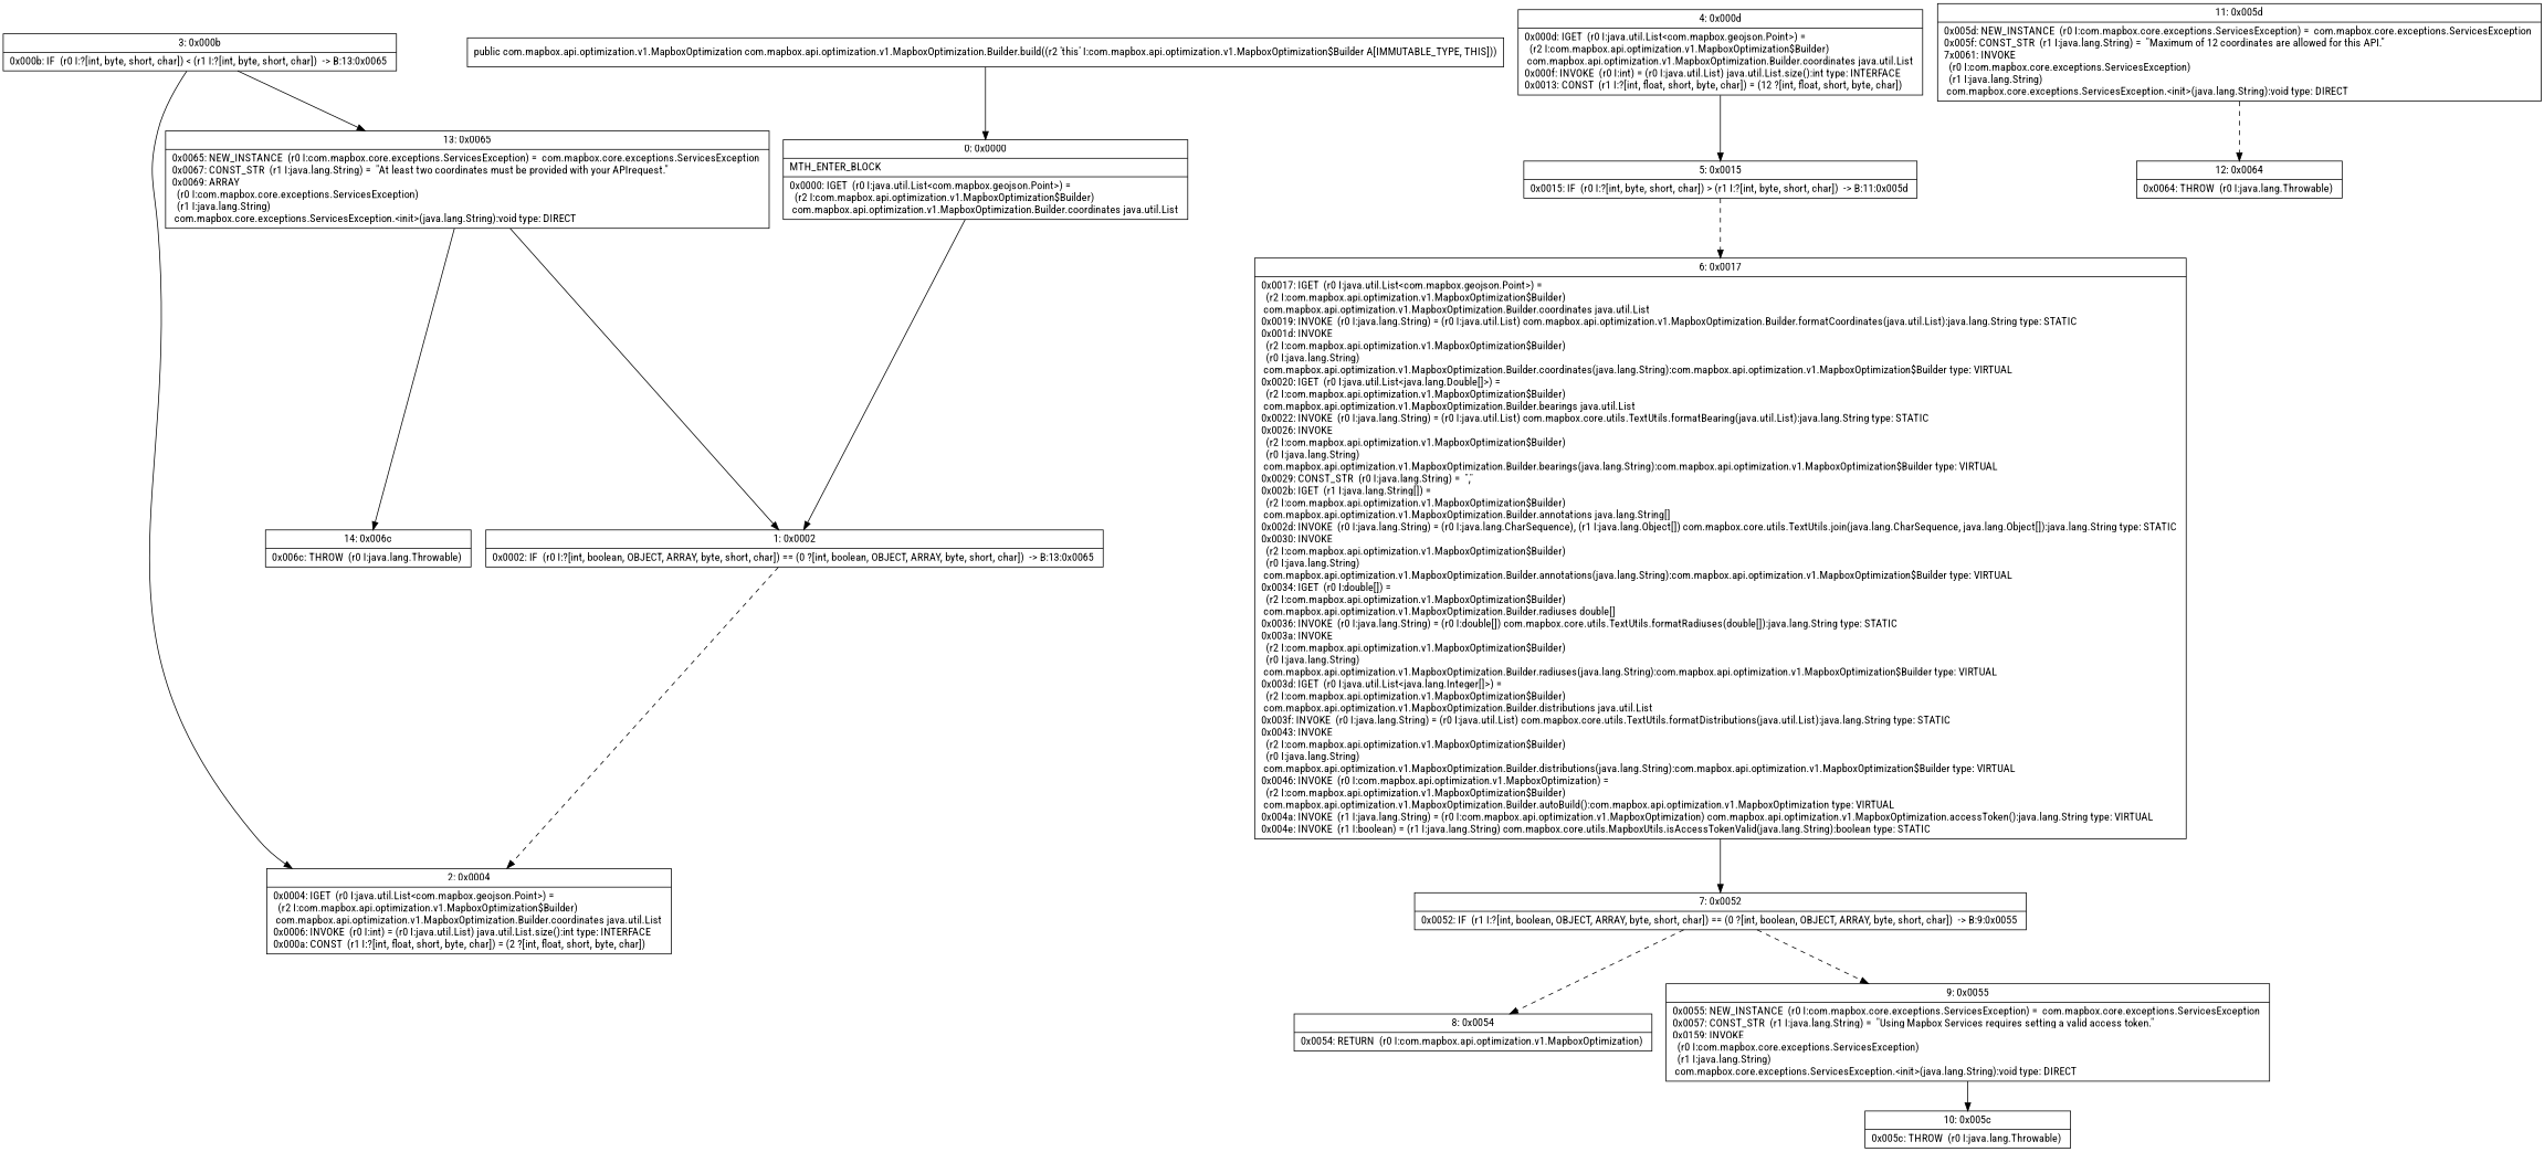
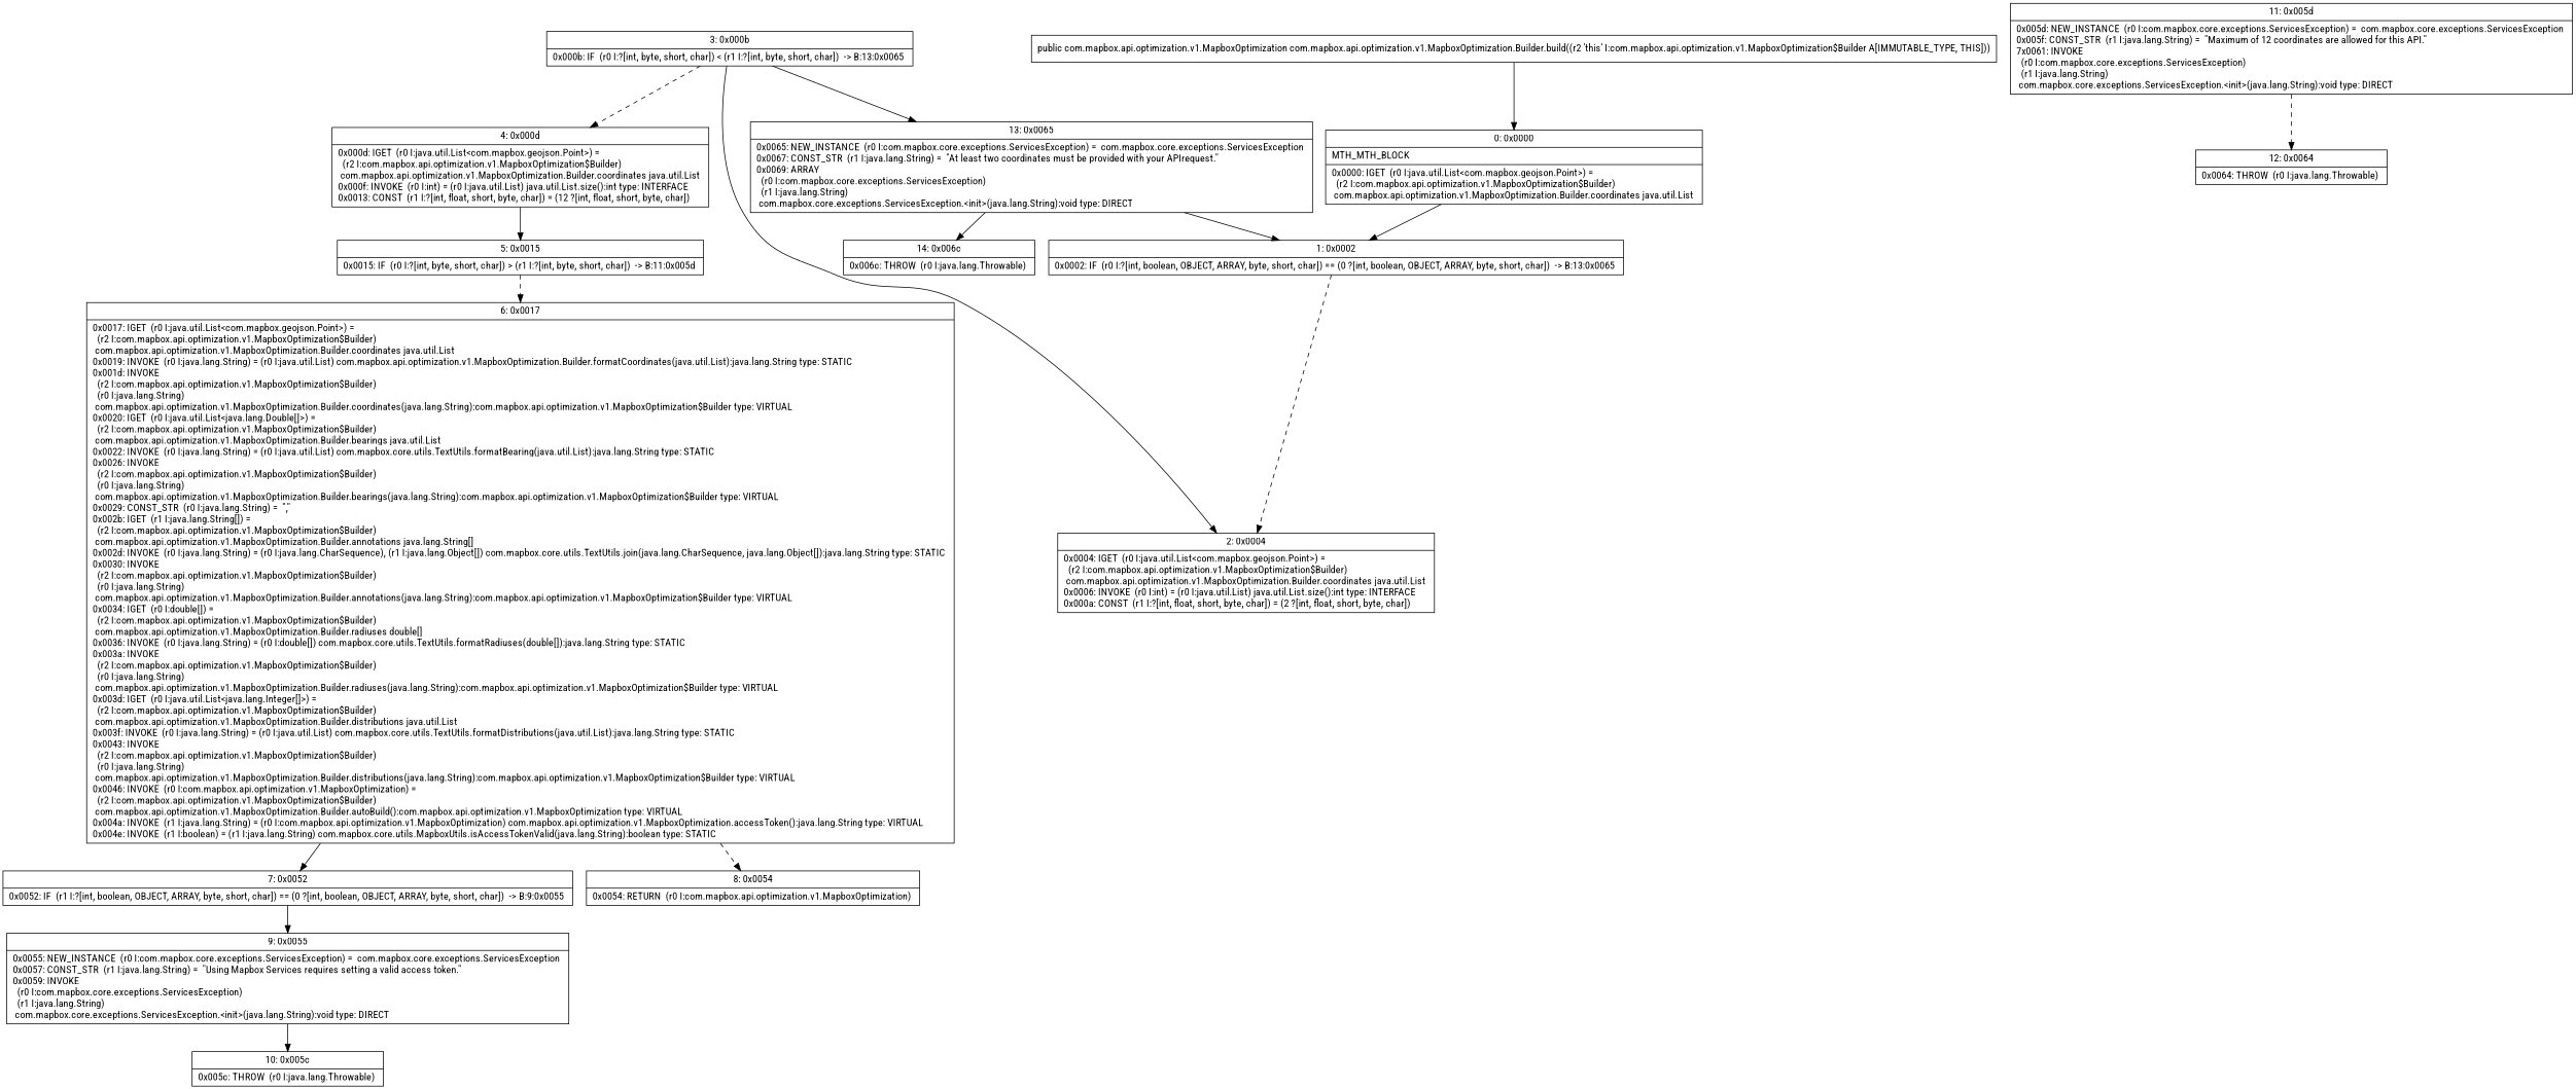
  digraph {
    fontname="Roboto Condensed"
    node [fontname="Roboto Condensed" shape=record]
    edge [fontname="Roboto Condensed"]
-   n1 [label="{0\:\ 0x0000|MTH_ENTER_BLOCK\l|0x0000: IGET  (r0 I:java.util.List\<com.mapbox.geojson.Point\>) = \l  (r2 I:com.mapbox.api.optimization.v1.MapboxOptimization$Builder)\l com.mapbox.api.optimization.v1.MapboxOptimization.Builder.coordinates java.util.List \l}"]
+   n1 [label="{0\:\ 0x0000|MTH_MTH_BLOCK\l|0x0000: IGET  (r0 I:java.util.List\<com.mapbox.geojson.Point\>) = \l  (r2 I:com.mapbox.api.optimization.v1.MapboxOptimization$Builder)\l com.mapbox.api.optimization.v1.MapboxOptimization.Builder.coordinates java.util.List \l}"]
    n2 [label="{1\:\ 0x0002|0x0002: IF  (r0 I:?[int, boolean, OBJECT, ARRAY, byte, short, char]) == (0 ?[int, boolean, OBJECT, ARRAY, byte, short, char])  \-\> B:13:0x0065 \l}"]
    n3 [label="{2\:\ 0x0004|0x0004: IGET  (r0 I:java.util.List\<com.mapbox.geojson.Point\>) = \l  (r2 I:com.mapbox.api.optimization.v1.MapboxOptimization$Builder)\l com.mapbox.api.optimization.v1.MapboxOptimization.Builder.coordinates java.util.List \l0x0006: INVOKE  (r0 I:int) = (r0 I:java.util.List) java.util.List.size():int type: INTERFACE \l0x000a: CONST  (r1 I:?[int, float, short, byte, char]) = (2 ?[int, float, short, byte, char]) \l}"]
    n4 [label="{13\:\ 0x0065|0x0065: NEW_INSTANCE  (r0 I:com.mapbox.core.exceptions.ServicesException) =  com.mapbox.core.exceptions.ServicesException \l0x0067: CONST_STR  (r1 I:java.lang.String) =  \"At least two coordinates must be provided with your APIrequest.\" \l0x0069: ARRAY  \l  (r0 I:com.mapbox.core.exceptions.ServicesException)\l  (r1 I:java.lang.String)\l com.mapbox.core.exceptions.ServicesException.\<init\>(java.lang.String):void type: DIRECT \l}"]
    n5 [label="{14\:\ 0x006c|0x006c: THROW  (r0 I:java.lang.Throwable) \l}"]
    n6 [label="{3\:\ 0x000b|0x000b: IF  (r0 I:?[int, byte, short, char]) \< (r1 I:?[int, byte, short, char])  \-\> B:13:0x0065 \l}"]
    n7 [label="{4\:\ 0x000d|0x000d: IGET  (r0 I:java.util.List\<com.mapbox.geojson.Point\>) = \l  (r2 I:com.mapbox.api.optimization.v1.MapboxOptimization$Builder)\l com.mapbox.api.optimization.v1.MapboxOptimization.Builder.coordinates java.util.List \l0x000f: INVOKE  (r0 I:int) = (r0 I:java.util.List) java.util.List.size():int type: INTERFACE \l0x0013: CONST  (r1 I:?[int, float, short, byte, char]) = (12 ?[int, float, short, byte, char]) \l}"]
    n8 [label="{5\:\ 0x0015|0x0015: IF  (r0 I:?[int, byte, short, char]) \> (r1 I:?[int, byte, short, char])  \-\> B:11:0x005d \l}"]
    n9 [label="{6\:\ 0x0017|0x0017: IGET  (r0 I:java.util.List\<com.mapbox.geojson.Point\>) = \l  (r2 I:com.mapbox.api.optimization.v1.MapboxOptimization$Builder)\l com.mapbox.api.optimization.v1.MapboxOptimization.Builder.coordinates java.util.List \l0x0019: INVOKE  (r0 I:java.lang.String) = (r0 I:java.util.List) com.mapbox.api.optimization.v1.MapboxOptimization.Builder.formatCoordinates(java.util.List):java.lang.String type: STATIC \l0x001d: INVOKE  \l  (r2 I:com.mapbox.api.optimization.v1.MapboxOptimization$Builder)\l  (r0 I:java.lang.String)\l com.mapbox.api.optimization.v1.MapboxOptimization.Builder.coordinates(java.lang.String):com.mapbox.api.optimization.v1.MapboxOptimization$Builder type: VIRTUAL \l0x0020: IGET  (r0 I:java.util.List\<java.lang.Double[]\>) = \l  (r2 I:com.mapbox.api.optimization.v1.MapboxOptimization$Builder)\l com.mapbox.api.optimization.v1.MapboxOptimization.Builder.bearings java.util.List \l0x0022: INVOKE  (r0 I:java.lang.String) = (r0 I:java.util.List) com.mapbox.core.utils.TextUtils.formatBearing(java.util.List):java.lang.String type: STATIC \l0x0026: INVOKE  \l  (r2 I:com.mapbox.api.optimization.v1.MapboxOptimization$Builder)\l  (r0 I:java.lang.String)\l com.mapbox.api.optimization.v1.MapboxOptimization.Builder.bearings(java.lang.String):com.mapbox.api.optimization.v1.MapboxOptimization$Builder type: VIRTUAL \l0x0029: CONST_STR  (r0 I:java.lang.String) =  \",\" \l0x002b: IGET  (r1 I:java.lang.String[]) = \l  (r2 I:com.mapbox.api.optimization.v1.MapboxOptimization$Builder)\l com.mapbox.api.optimization.v1.MapboxOptimization.Builder.annotations java.lang.String[] \l0x002d: INVOKE  (r0 I:java.lang.String) = (r0 I:java.lang.CharSequence), (r1 I:java.lang.Object[]) com.mapbox.core.utils.TextUtils.join(java.lang.CharSequence, java.lang.Object[]):java.lang.String type: STATIC \l0x0030: INVOKE  \l  (r2 I:com.mapbox.api.optimization.v1.MapboxOptimization$Builder)\l  (r0 I:java.lang.String)\l com.mapbox.api.optimization.v1.MapboxOptimization.Builder.annotations(java.lang.String):com.mapbox.api.optimization.v1.MapboxOptimization$Builder type: VIRTUAL \l0x0034: IGET  (r0 I:double[]) = \l  (r2 I:com.mapbox.api.optimization.v1.MapboxOptimization$Builder)\l com.mapbox.api.optimization.v1.MapboxOptimization.Builder.radiuses double[] \l0x0036: INVOKE  (r0 I:java.lang.String) = (r0 I:double[]) com.mapbox.core.utils.TextUtils.formatRadiuses(double[]):java.lang.String type: STATIC \l0x003a: INVOKE  \l  (r2 I:com.mapbox.api.optimization.v1.MapboxOptimization$Builder)\l  (r0 I:java.lang.String)\l com.mapbox.api.optimization.v1.MapboxOptimization.Builder.radiuses(java.lang.String):com.mapbox.api.optimization.v1.MapboxOptimization$Builder type: VIRTUAL \l0x003d: IGET  (r0 I:java.util.List\<java.lang.Integer[]\>) = \l  (r2 I:com.mapbox.api.optimization.v1.MapboxOptimization$Builder)\l com.mapbox.api.optimization.v1.MapboxOptimization.Builder.distributions java.util.List \l0x003f: INVOKE  (r0 I:java.lang.String) = (r0 I:java.util.List) com.mapbox.core.utils.TextUtils.formatDistributions(java.util.List):java.lang.String type: STATIC \l0x0043: INVOKE  \l  (r2 I:com.mapbox.api.optimization.v1.MapboxOptimization$Builder)\l  (r0 I:java.lang.String)\l com.mapbox.api.optimization.v1.MapboxOptimization.Builder.distributions(java.lang.String):com.mapbox.api.optimization.v1.MapboxOptimization$Builder type: VIRTUAL \l0x0046: INVOKE  (r0 I:com.mapbox.api.optimization.v1.MapboxOptimization) = \l  (r2 I:com.mapbox.api.optimization.v1.MapboxOptimization$Builder)\l com.mapbox.api.optimization.v1.MapboxOptimization.Builder.autoBuild():com.mapbox.api.optimization.v1.MapboxOptimization type: VIRTUAL \l0x004a: INVOKE  (r1 I:java.lang.String) = (r0 I:com.mapbox.api.optimization.v1.MapboxOptimization) com.mapbox.api.optimization.v1.MapboxOptimization.accessToken():java.lang.String type: VIRTUAL \l0x004e: INVOKE  (r1 I:boolean) = (r1 I:java.lang.String) com.mapbox.core.utils.MapboxUtils.isAccessTokenValid(java.lang.String):boolean type: STATIC \l}"]
    n10 [label="{7\:\ 0x0052|0x0052: IF  (r1 I:?[int, boolean, OBJECT, ARRAY, byte, short, char]) == (0 ?[int, boolean, OBJECT, ARRAY, byte, short, char])  \-\> B:9:0x0055 \l}"]
    n11 [label="{11\:\ 0x005d|0x005d: NEW_INSTANCE  (r0 I:com.mapbox.core.exceptions.ServicesException) =  com.mapbox.core.exceptions.ServicesException \l0x005f: CONST_STR  (r1 I:java.lang.String) =  \"Maximum of 12 coordinates are allowed for this API.\" \l7x0061: INVOKE  \l  (r0 I:com.mapbox.core.exceptions.ServicesException)\l  (r1 I:java.lang.String)\l com.mapbox.core.exceptions.ServicesException.\<init\>(java.lang.String):void type: DIRECT \l}"]
    n12 [label="{12\:\ 0x0064|0x0064: THROW  (r0 I:java.lang.Throwable) \l}"]
    n13 [label="{8\:\ 0x0054|0x0054: RETURN  (r0 I:com.mapbox.api.optimization.v1.MapboxOptimization) \l}"]
-   n14 [label="{9\:\ 0x0055|0x0055: NEW_INSTANCE  (r0 I:com.mapbox.core.exceptions.ServicesException) =  com.mapbox.core.exceptions.ServicesException \l0x0057: CONST_STR  (r1 I:java.lang.String) =  \"Using Mapbox Services requires setting a valid access token.\" \l0x0159: INVOKE  \l  (r0 I:com.mapbox.core.exceptions.ServicesException)\l  (r1 I:java.lang.String)\l com.mapbox.core.exceptions.ServicesException.\<init\>(java.lang.String):void type: DIRECT \l}"]
+   n14 [label="{9\:\ 0x0055|0x0055: NEW_INSTANCE  (r0 I:com.mapbox.core.exceptions.ServicesException) =  com.mapbox.core.exceptions.ServicesException \l0x0057: CONST_STR  (r1 I:java.lang.String) =  \"Using Mapbox Services requires setting a valid access token.\" \l0x0059: INVOKE  \l  (r0 I:com.mapbox.core.exceptions.ServicesException)\l  (r1 I:java.lang.String)\l com.mapbox.core.exceptions.ServicesException.\<init\>(java.lang.String):void type: DIRECT \l}"]
    n15 [label="{10\:\ 0x005c|0x005c: THROW  (r0 I:java.lang.Throwable) \l}"]
    n16 [label="{public com.mapbox.api.optimization.v1.MapboxOptimization com.mapbox.api.optimization.v1.MapboxOptimization.Builder.build((r2 'this' I:com.mapbox.api.optimization.v1.MapboxOptimization$Builder A[IMMUTABLE_TYPE, THIS])) }"]
    n1 -> n2
    n2 -> n3 [style=dashed]
    n4 -> n2
    n4 -> n5
    n6 -> n3
    n6 -> n4
+   n6 -> n7 [style=dashed]
    n7 -> n8
    n8 -> n9 [style=dashed]
    n9 -> n10
-   n10 -> n13 [style=dashed]
-   n10 -> n14 [style=dashed]
+   n9 -> n13 [style=dashed]
+   n10 -> n14
    n11 -> n12 [style=dashed]
    n14 -> n15
    n16 -> n1
  }
